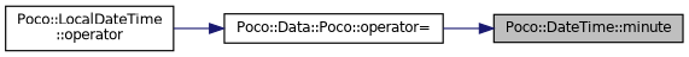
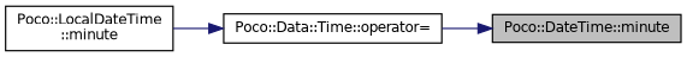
  digraph {
    rankdir=RL
    node [color=black fillcolor=white fontname=Helvetica fontsize=10 shape=record style=filled]
    edge [color=midnightblue dir=back fontname=Helvetica fontsize=10 labelfontname=Helvetica labelfontsize=10 style=solid]
    n1 [fillcolor=grey75 fontcolor=black height=0.2 label="Poco::DateTime::minute" width=0.4]
-   n2 [height=0.2 label="Poco::Data::Poco::operator=" width=0.4]
-   n3 [height=0.2 label="Poco::LocalDateTime\l::operator" width=0.4]
+   n2 [height=0.2 label="Poco::Data::Time::operator=" width=0.4]
+   n3 [height=0.2 label="Poco::LocalDateTime\l::minute" width=0.4]
    n1 -> n2
    n2 -> n3
  }
